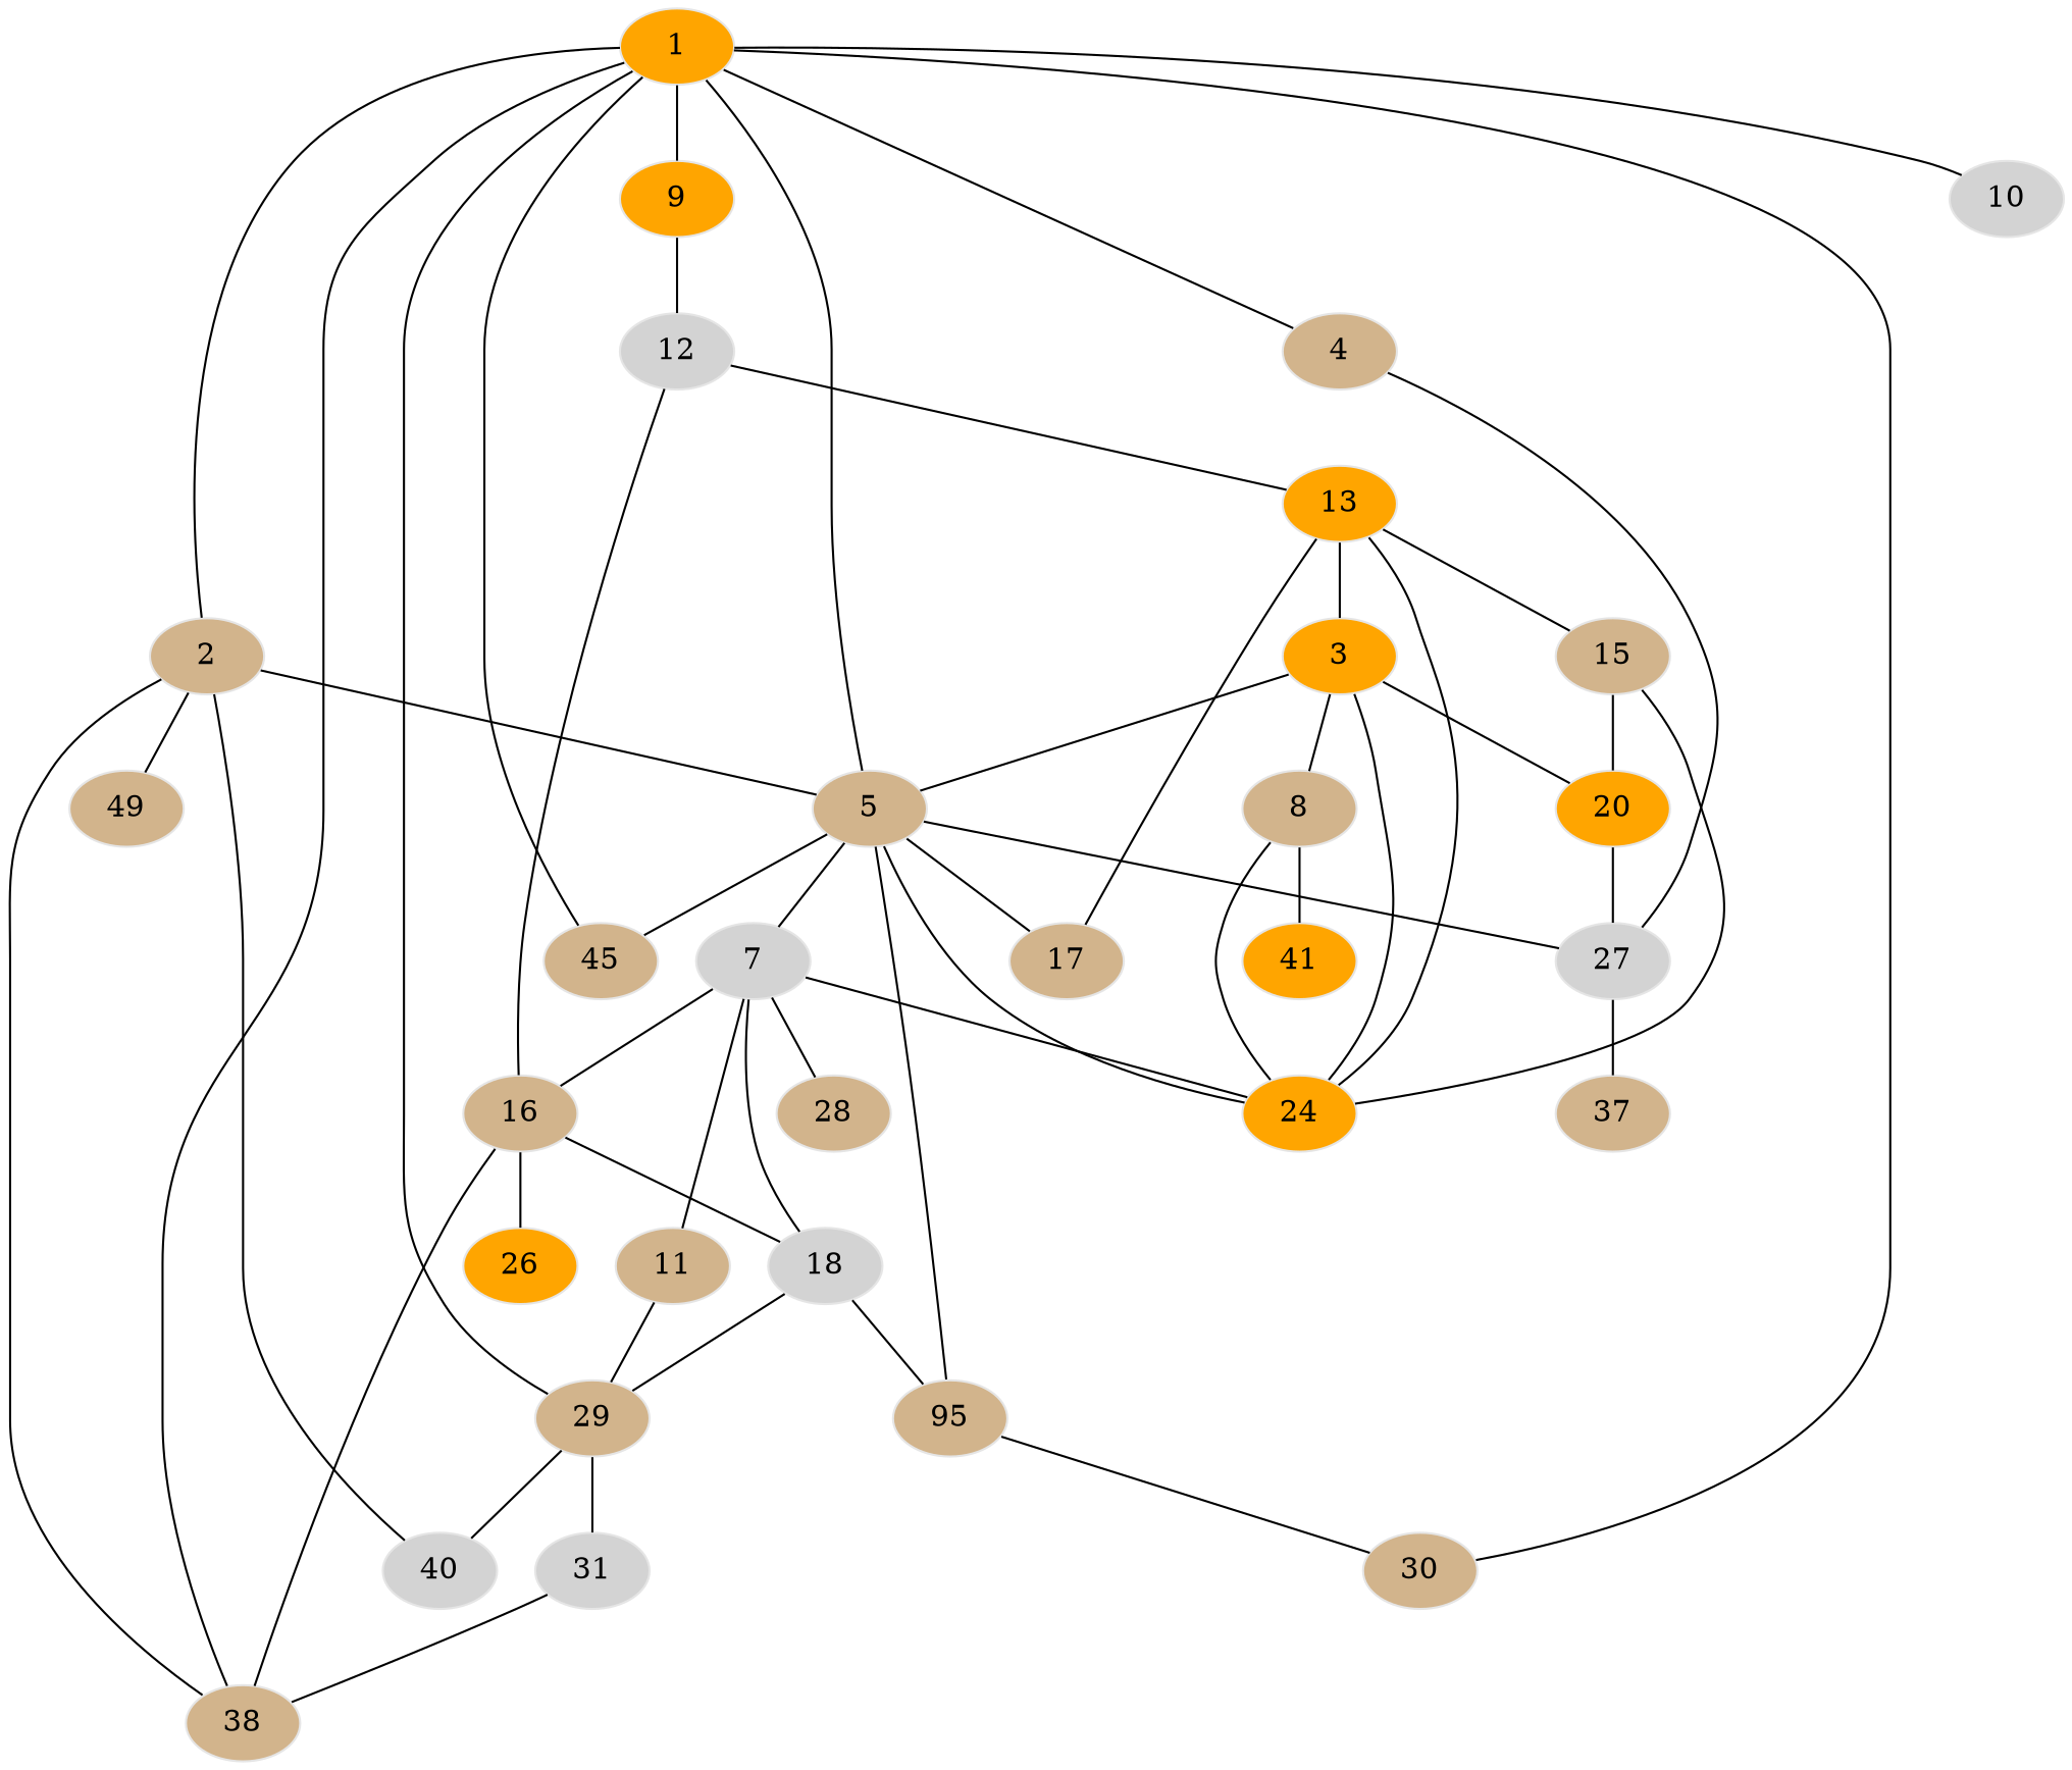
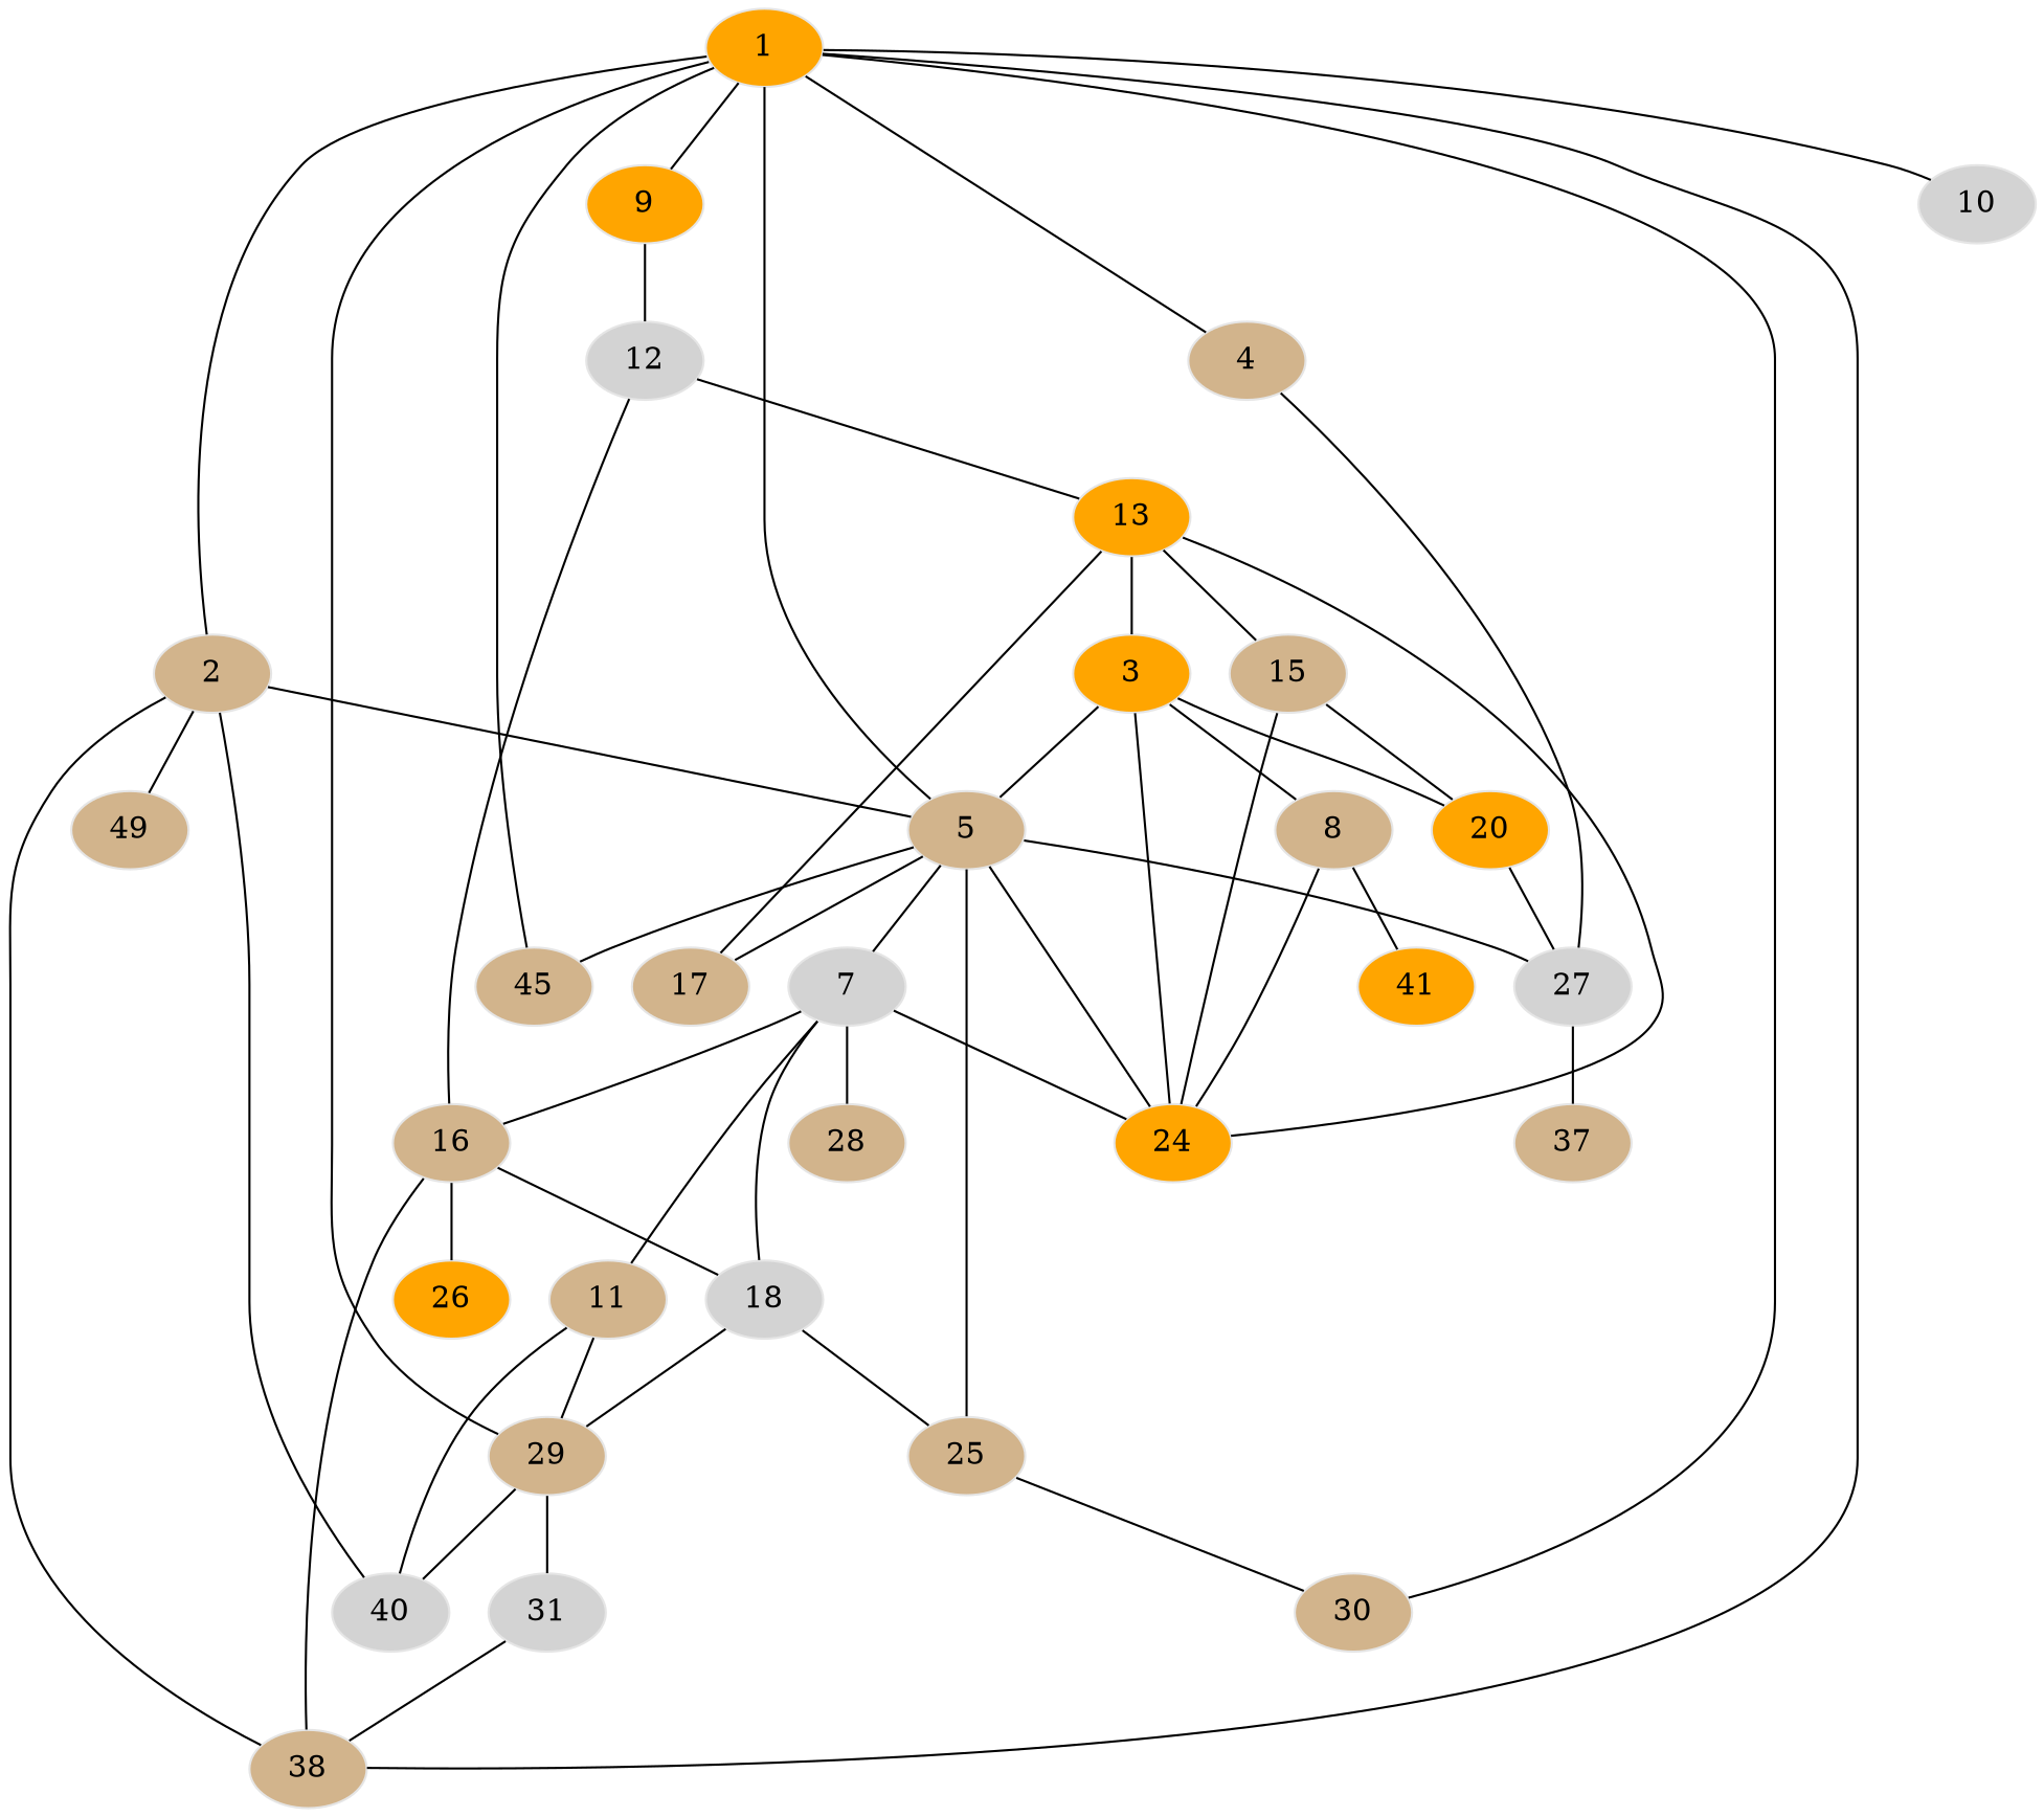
  graph {
    node [color=gray90 fillcolor=tan style=filled]
    1 [fillcolor=orange super="+6"]
    2 [super="+23"]
    4
    5 [super="+42"]
    9 [fillcolor=orange]
    10 [fillcolor=lightgrey super="+36"]
    29 [super="+50"]
    30
    38 [super="+47"]
    45
    40 [fillcolor=lightgrey]
    49 [super="+51"]
    3 [fillcolor=orange super="+14"]
    8 [super="+34"]
    20 [fillcolor=orange super="+35"]
    24 [fillcolor=orange super="+33"]
    27 [fillcolor=lightgrey super="+44"]
    7 [fillcolor=lightgrey super="+39"]
    17 [super="+32"]
-   25 [super="+53" label=95]
+   25 [super="+53"]
    12 [fillcolor=lightgrey super="+21"]
    31 [fillcolor=lightgrey super="+52"]
    41 [fillcolor=orange super="+46"]
    37
    11 [super="+43"]
    16 [super="+54"]
    18 [fillcolor=lightgrey super="+19"]
    28 [super="+48"]
    26 [fillcolor=orange]
    13 [fillcolor=orange super="+22"]
    15
    1 -- 2
    1 -- 4
    1 -- 5
    1 -- 9
    1 -- 10
    1 -- 29
    1 -- 30
    1 -- 38
    1 -- 45
    2 -- 5
    2 -- 38
    2 -- 40
    2 -- 49
    4 -- 27
    5 -- 45
    5 -- 24
    5 -- 27
    5 -- 7
    5 -- 17
    5 -- 25
    9 -- 12
    29 -- 40
    29 -- 31
    3 -- 5
    3 -- 8
    3 -- 20
    3 -- 24
    8 -- 24
    8 -- 41 [weight=2]
    20 -- 27
    27 -- 37
    7 -- 24
    7 -- 11
    7 -- 16
    7 -- 18
    7 -- 28
    25 -- 30
    12 -- 16
    12 -- 13
    31 -- 38
    11 -- 29
+   11 -- 40
    16 -- 38
    16 -- 18
    16 -- 26
    18 -- 29
    18 -- 25
    13 -- 3
    13 -- 24
    13 -- 17
    13 -- 15
    15 -- 20
    15 -- 24
  }
